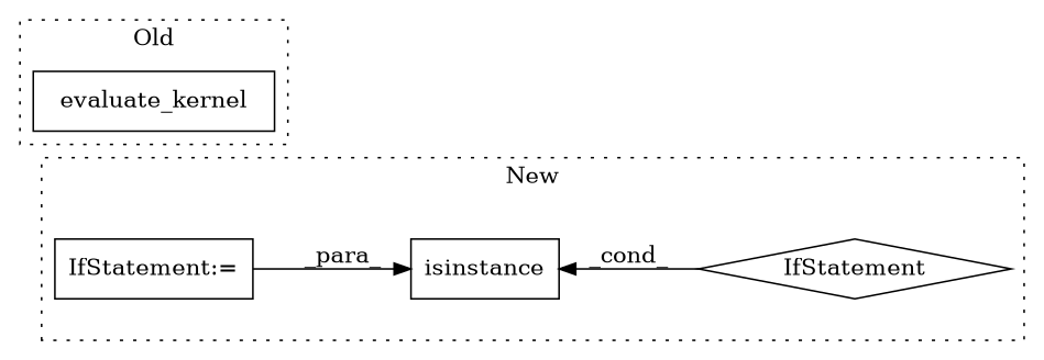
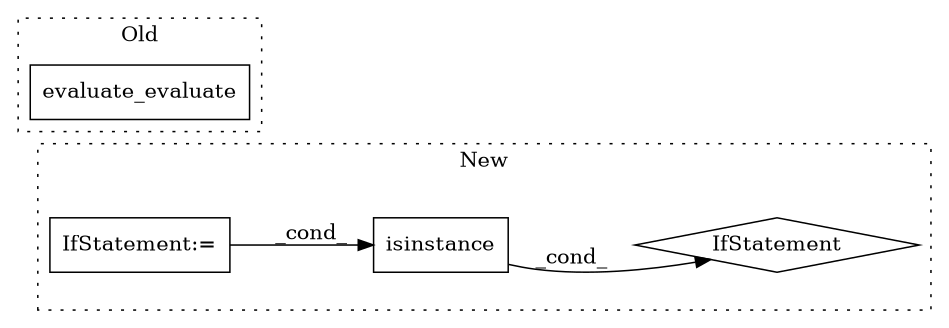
  digraph {
    rankdir=LR
    node [a=32 shape=box]
    n1 [l="11,1" label=isinstance s="10263,10292"]
    n2 [a=25 l="4,2" label=IfStatement s="10259,10328" shape=diamond]
    n3 [a=7 l=1 label="IfStatement:=" s=10195]
-   n4 [l=17 label=evaluate_kernel s=10104]
+   n4 [l=17 label=evaluate_evaluate s=10104]
    subgraph cluster_1 {
      label=New
      style=dotted
      n1
      n2
      n3
    }
    subgraph cluster_2 {
      label=Old
      style=dotted
      n4
    }
-   n2 -> n1 [label=_cond_]
-   n3 -> n1 [label=_para_]
+   n1 -> n2 [label=_cond_]
+   n3 -> n1 [label=_cond_]
  }
